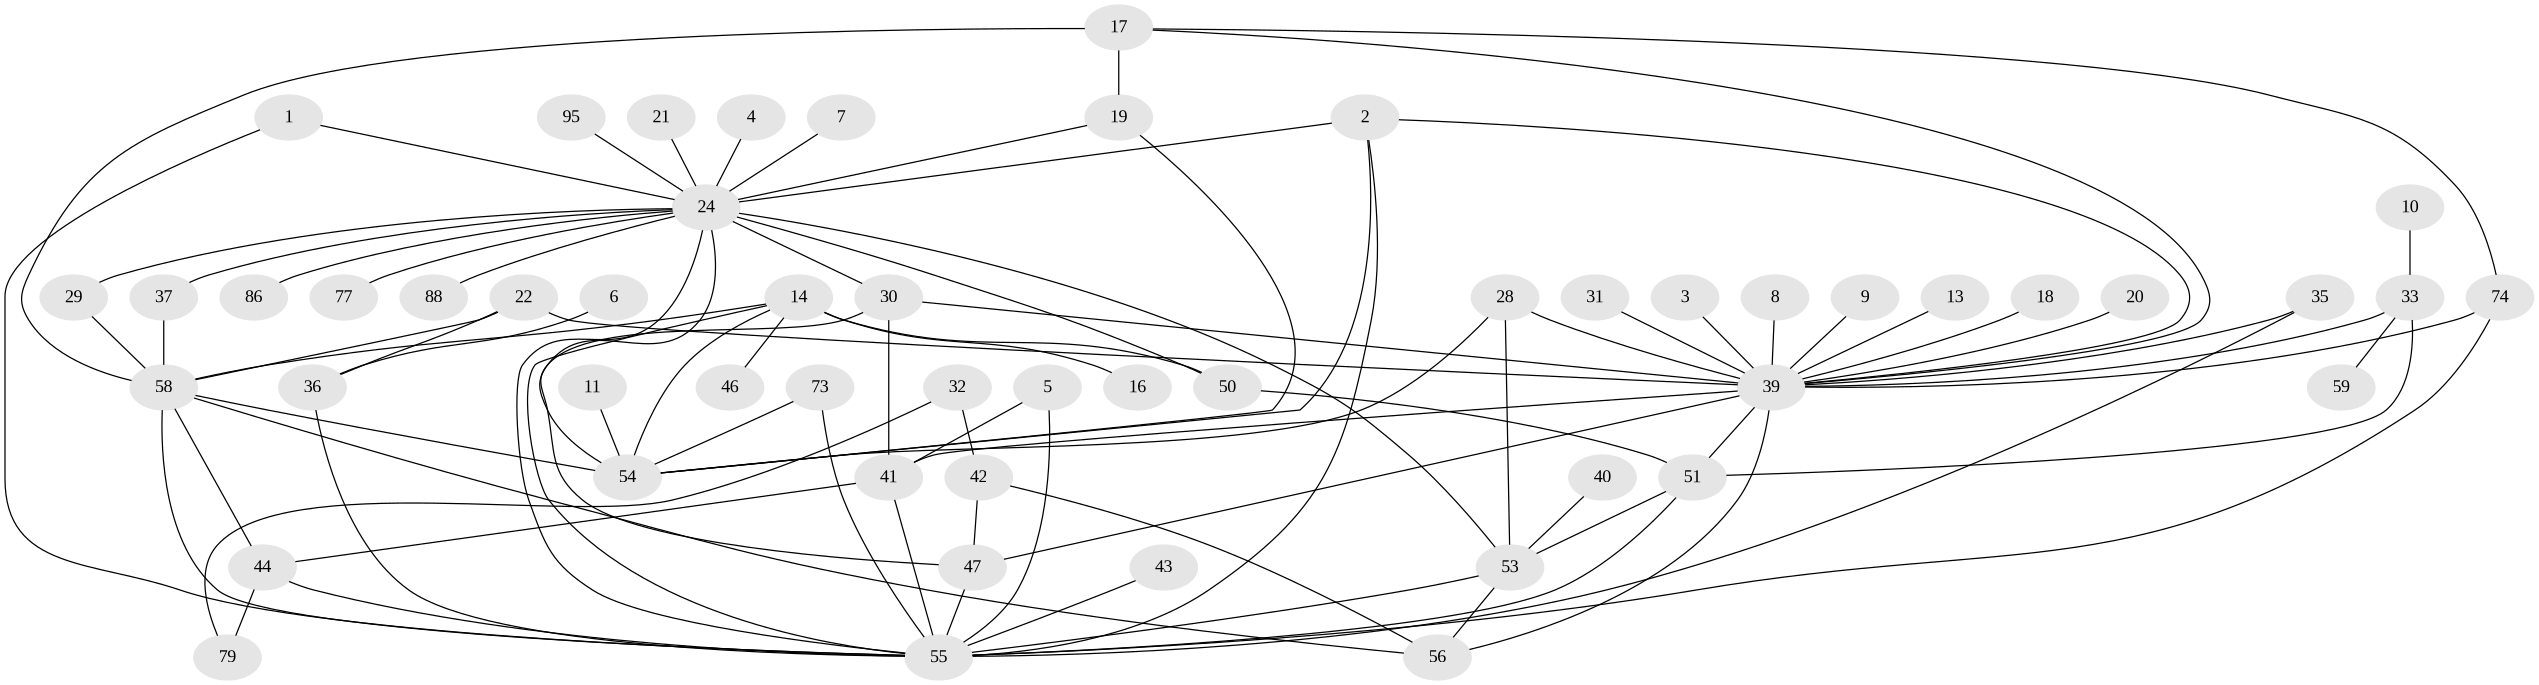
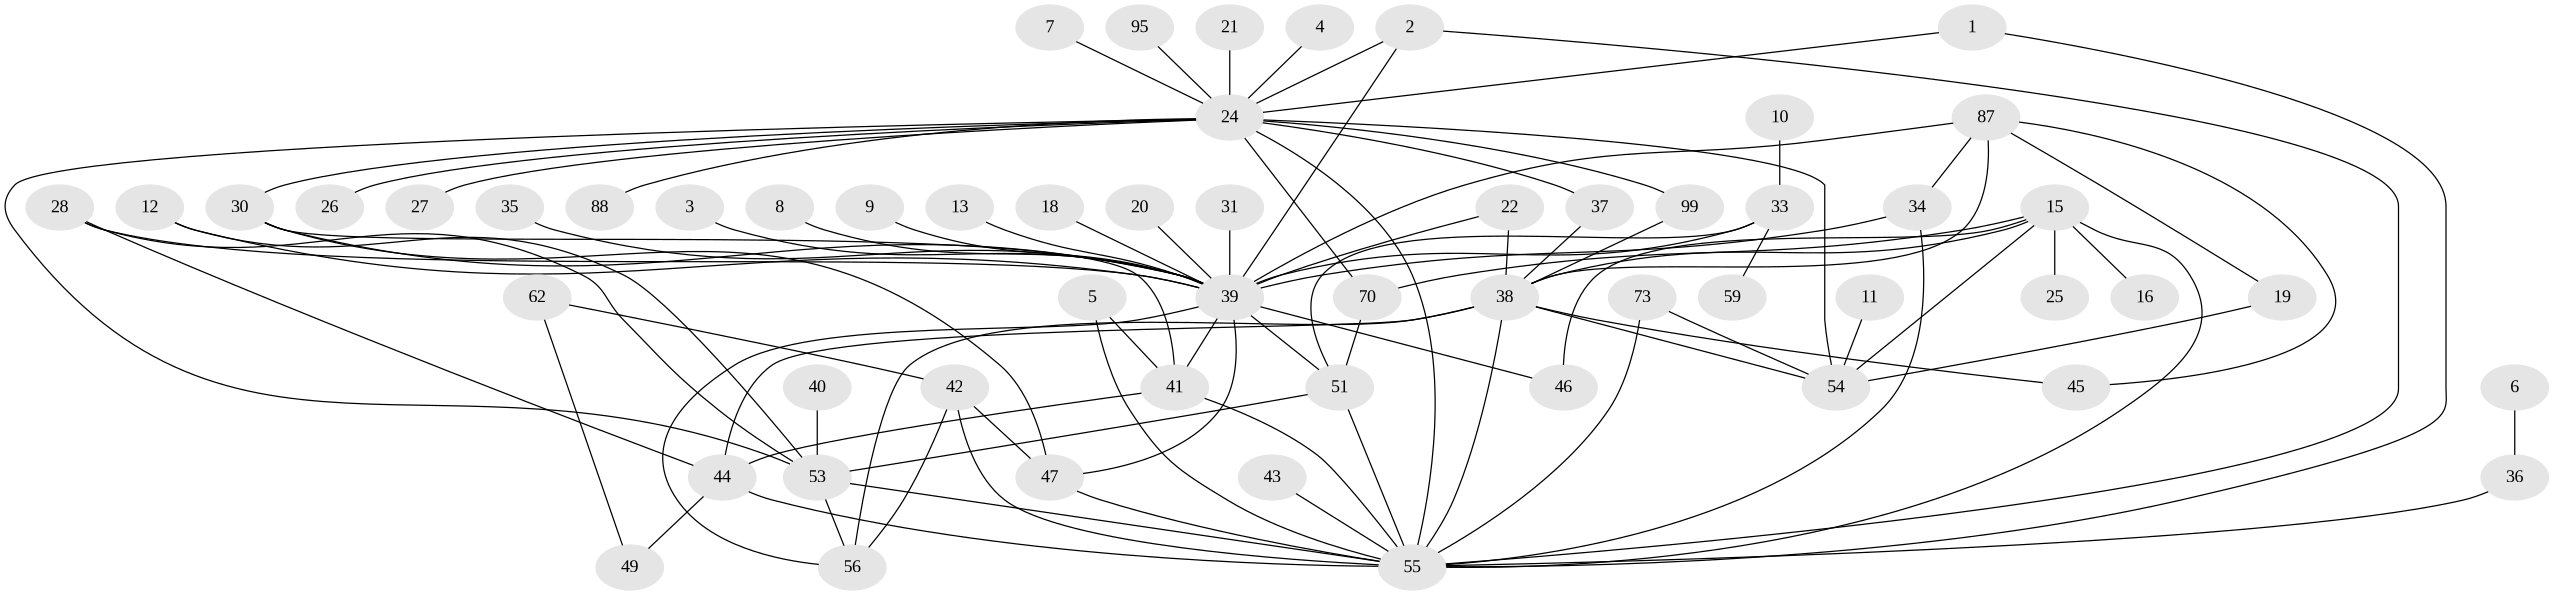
  graph {
    fontname="Liberation Serif"
    node [color=gray90 fontname="Liberation Serif" style=filled]
    edge [fontname="Liberation Serif" weight=1.0]
    1
    24
    55
    54
    53
-   50
-   26 [label=86]
-   27 [label=77]
-   29
+   50 [label=70]
+   26
+   27
+   29 [label=99]
    30
    37
    n12 [label=88]
    2
    39
-   38 [label=58]
+   38
+   45
    56
    44
    41
    46
    47
    51
    3
    4
    5
    6
    36
    7
    8
    9
    10
    33
    n33 [label=59]
    11
+   12
    13
-   14
+   14 [label=15]
    16
+   25
    n40 [label=95]
-   17
+   17 [label=87]
    19
-   34 [label=74]
+   34
    18
    20
    21
    22
    n48 [label=73]
    28
    31
-   32
+   32 [label=62]
    42
-   49 [label=79]
+   49
    35
    40
    43
    1 -- 24
    1 -- 55
    24 -- 55
    24 -- 54
    24 -- 53
    24 -- 50 [weight=2.0]
    24 -- 26
    24 -- 27
    24 -- 29
    24 -- 30
    24 -- 37
    24 -- n12
    53 -- 55
    53 -- 56
    50 -- 51 [weight=2.0]
    29 -- 38
    30 -- 39
    30 -- 41
    30 -- 47
    37 -- 38
    2 -- 24
    2 -- 55
-   2 -- 54
    2 -- 39
    39 -- 56
    39 -- 41
+   39 -- 46
    39 -- 47
    39 -- 51 [weight=2.0]
    38 -- 55 [weight=2.0]
    38 -- 54
+   38 -- 45
    38 -- 56
    38 -- 44
    44 -- 55
    44 -- 49
    41 -- 55
    41 -- 44
    47 -- 55
    51 -- 55 [weight=2.0]
    51 -- 53
    3 -- 39
    4 -- 24
    5 -- 55
    5 -- 41
    6 -- 36
    36 -- 55
    7 -- 24
    8 -- 39
    9 -- 39
    10 -- 33
    33 -- 39
    33 -- 51
    33 -- n33
    11 -- 54
+   12 -- 53
+   12 -- 39
    13 -- 39
    14 -- 55
    14 -- 54
    14 -- 50 [weight=2.0]
    14 -- 38
    14 -- 46
    14 -- 16
+   14 -- 25
    n40 -- 24
    17 -- 39
    17 -- 38 [weight=2.0]
+   17 -- 45
    17 -- 19
    17 -- 34
-   19 -- 24
    19 -- 54
    34 -- 55
    34 -- 39
    18 -- 39
    20 -- 39
    21 -- 24
    22 -- 39
    22 -- 38
-   22 -- 36
    n48 -- 55
    n48 -- 54
-   28 -- 54 [weight=2.0]
+   28 -- 44 [weight=2.0]
    28 -- 53
    28 -- 39
    31 -- 39
    32 -- 42
    32 -- 49
    42 -- 56
    42 -- 47
-   35 -- 55
+   42 -- 55
    35 -- 39
    40 -- 53
    43 -- 55
  }
